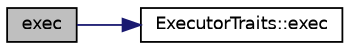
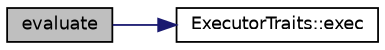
  digraph {
    rankdir=LR
    node [color=black fontname=Helvetica fontsize=10 shape=record style=filled]
-   n1 [fillcolor=grey75 fontcolor=black height=0.2 label=exec width=0.4]
+   n1 [fillcolor=grey75 fontcolor=black height=0.2 label=evaluate width=0.4]
    n2 [fillcolor=white height=0.2 label="ExecutorTraits::exec" width=0.4]
    n1 -> n2 [color=midnightblue fontname=Helvetica fontsize=10 labelfontname=Helvetica labelfontsize=10 style=solid]
  }
